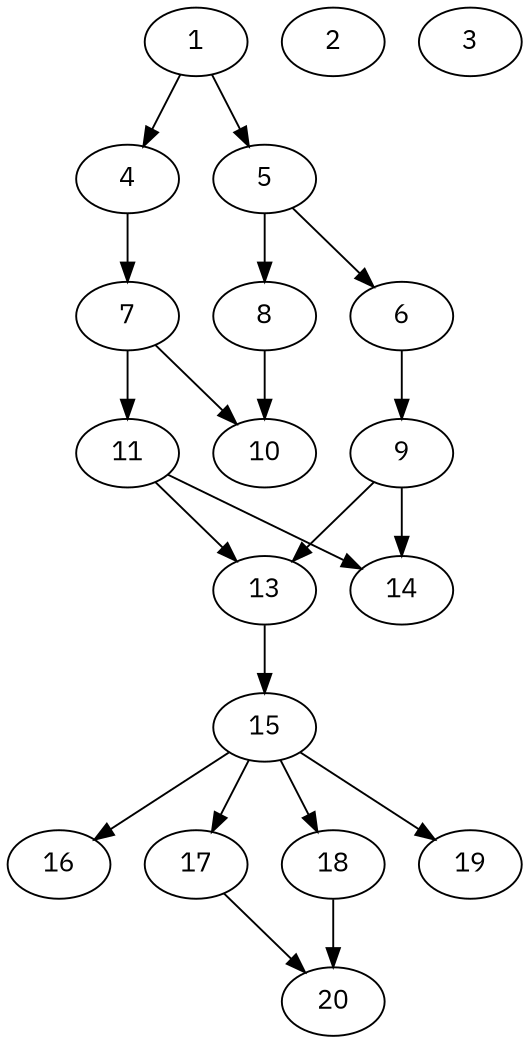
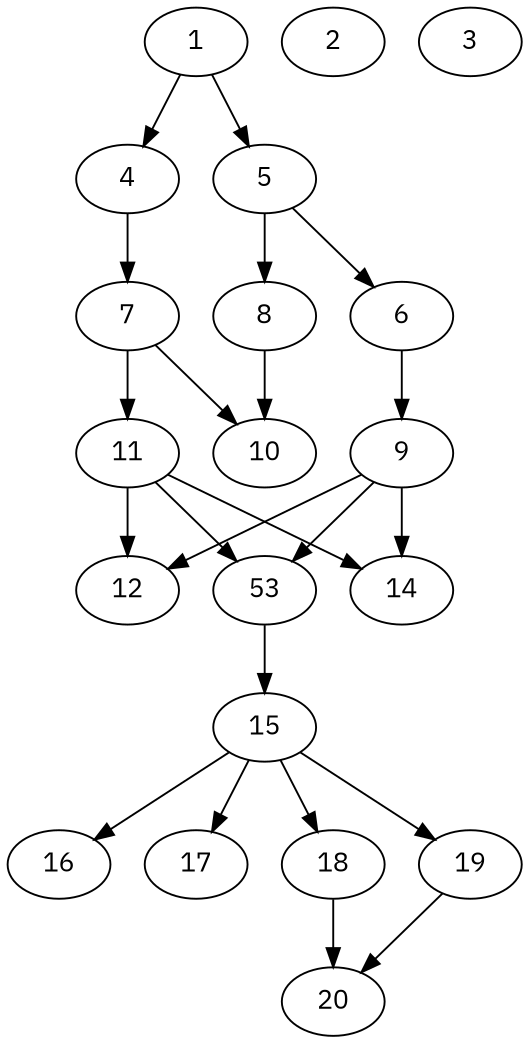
  digraph {
    fontname="IBM Plex Sans"
    node [alpha=0.16 fontname="IBM Plex Sans"]
    edge [fontname="IBM Plex Sans"]
    1 [alpha=0.17 expect_size=12394496]
    4 [alpha=0.13 expect_size=36710400]
    5 [alpha=0.12 expect_size=48809984]
    7 [alpha=0.02 expect_size=8908800]
    6 [alpha=0.14 expect_size=10561536]
    8 [expect_size=31269888]
    10 [alpha=0.03 expect_size=24569856]
    11 [alpha=0.08 expect_size=31229952]
    9 [alpha=0.07 expect_size=48157696]
    2 [expect_size=40168448]
    3 [alpha=0.05 expect_size=26044416]
-   13 [alpha=0.01 expect_size=14068736]
+   12 [alpha=0.08 expect_size=23449600]
+   13 [alpha=0.01 expect_size=14068736 label=53]
    14 [alpha=0.15 expect_size=26141696]
    15 [expect_size=10754048]
    16 [alpha=0.17 expect_size=38617088]
    17 [alpha=0.12 expect_size=24015872]
    18 [alpha=0.13 expect_size=27941888]
    19 [alpha=0.11 expect_size=18367488]
    20 [alpha=0.10 expect_size=34104320]
    1 -> 4
    1 -> 5
    4 -> 7
    5 -> 6
    5 -> 8
    7 -> 10
    7 -> 11
    6 -> 9
    8 -> 10
+   11 -> 12
    11 -> 13
    11 -> 14
+   9 -> 12
    9 -> 13
    9 -> 14
    13 -> 15
    15 -> 16
    15 -> 17
    15 -> 18
    15 -> 19
    18 -> 20
-   17 -> 20
+   19 -> 20
  }
